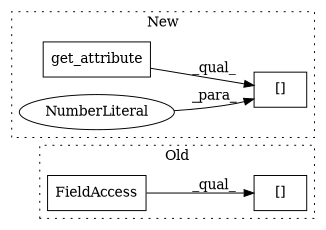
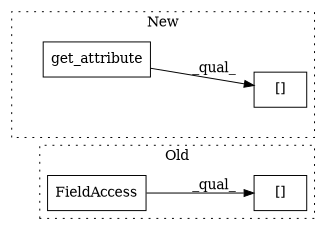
  digraph {
    rankdir=LR
    node [a=2 l="14,1" shape=box]
    n1 [label="[]" s="2454,2488"]
    n2 [a=22 l=13 label=FieldAccess s=2454]
    n3 [a=32 label=get_attribute s="2452,2483"]
    n4 [l="20,1" label="[]" s="2552,2573"]
-   n5 [a=34 l=1 label=NumberLiteral s=2572 shape=ellipse]
    subgraph cluster_1 {
      label=Old
      style=dotted
      n1
      n2
    }
    subgraph cluster_2 {
      label=New
      style=dotted
      n3
      n4
-     n5
    }
    n2 -> n1 [label=_qual_]
    n3 -> n4 [label=_qual_]
-   n5 -> n4 [label=_para_]
  }
